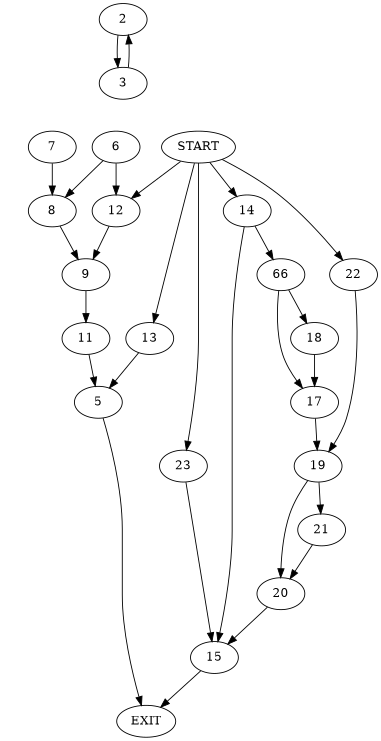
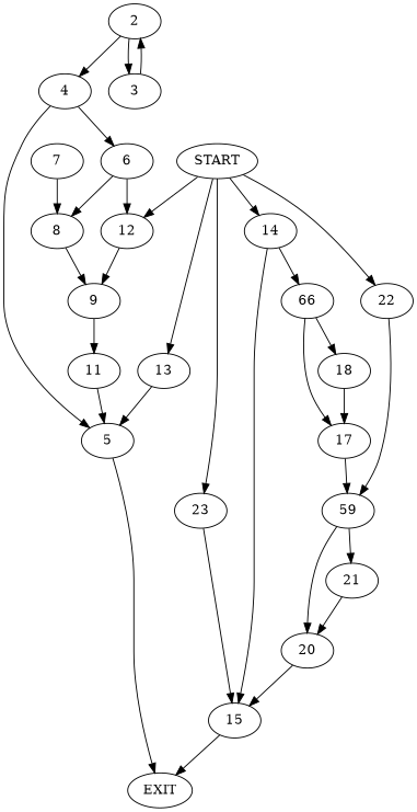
  digraph {
    n1 [label=START]
    12
    13
    14
    22
    23
    9
    5
    15
    n10 [label=66]
-   19
+   19 [label=59]
    n12 [label=EXIT]
    2
    3
+   4
    6
    8
    7
    11
    17
    18
    20
    21
    n1 -> 12
    n1 -> 13
    n1 -> 14
    n1 -> 22
    n1 -> 23
    12 -> 9
    13 -> 5
    14 -> 15
    14 -> n10
    22 -> 19
    23 -> 15
    9 -> 11
    5 -> n12
    15 -> n12
    n10 -> 17
    n10 -> 18
    19 -> 20
    19 -> 21
    2 -> 3
+   2 -> 4
    3 -> 2
+   4 -> 5
+   4 -> 6
    6 -> 12
    6 -> 8
    8 -> 9
    7 -> 8
    11 -> 5
    17 -> 19
    18 -> 17
    20 -> 15
    21 -> 20
  }
